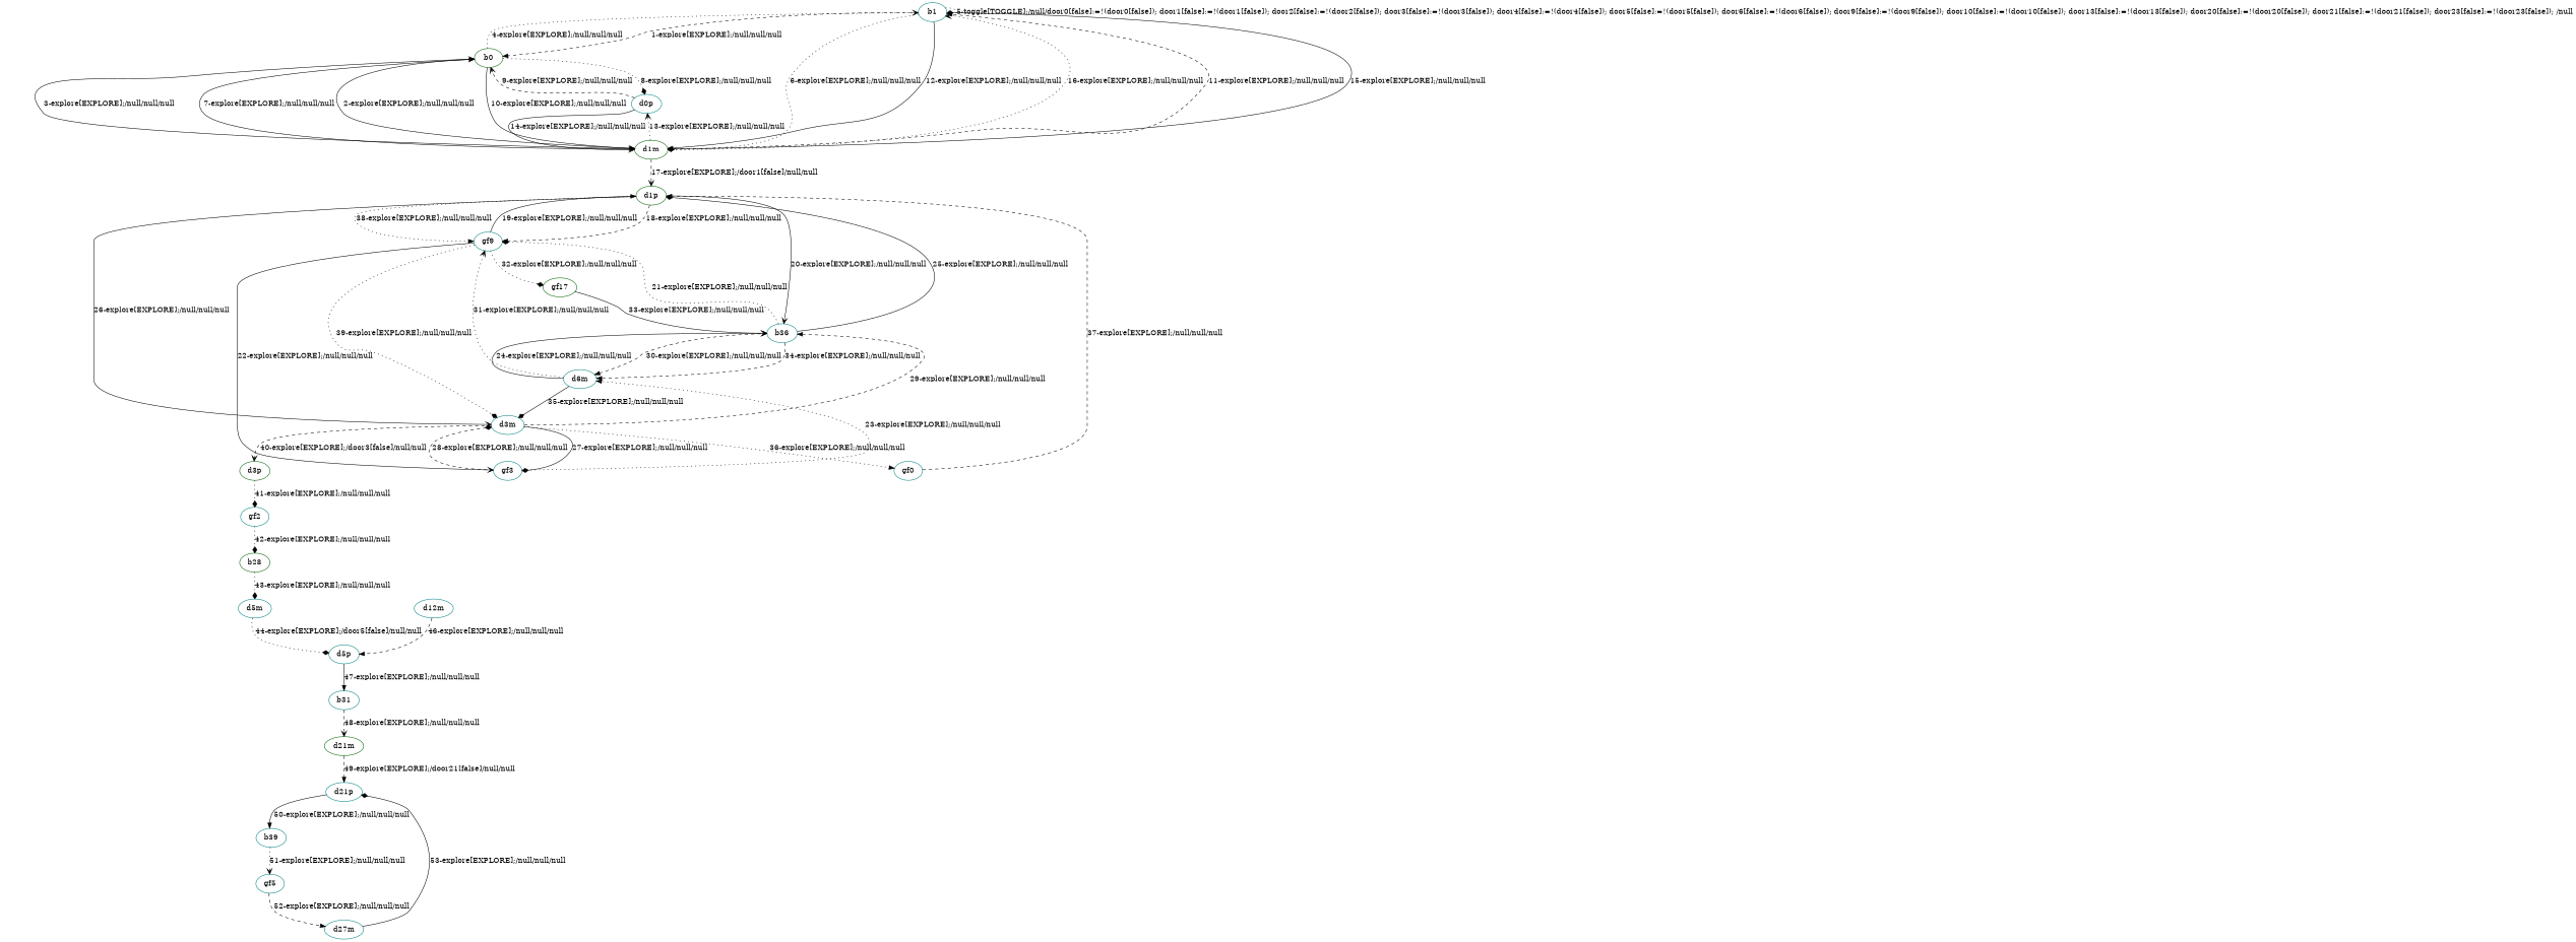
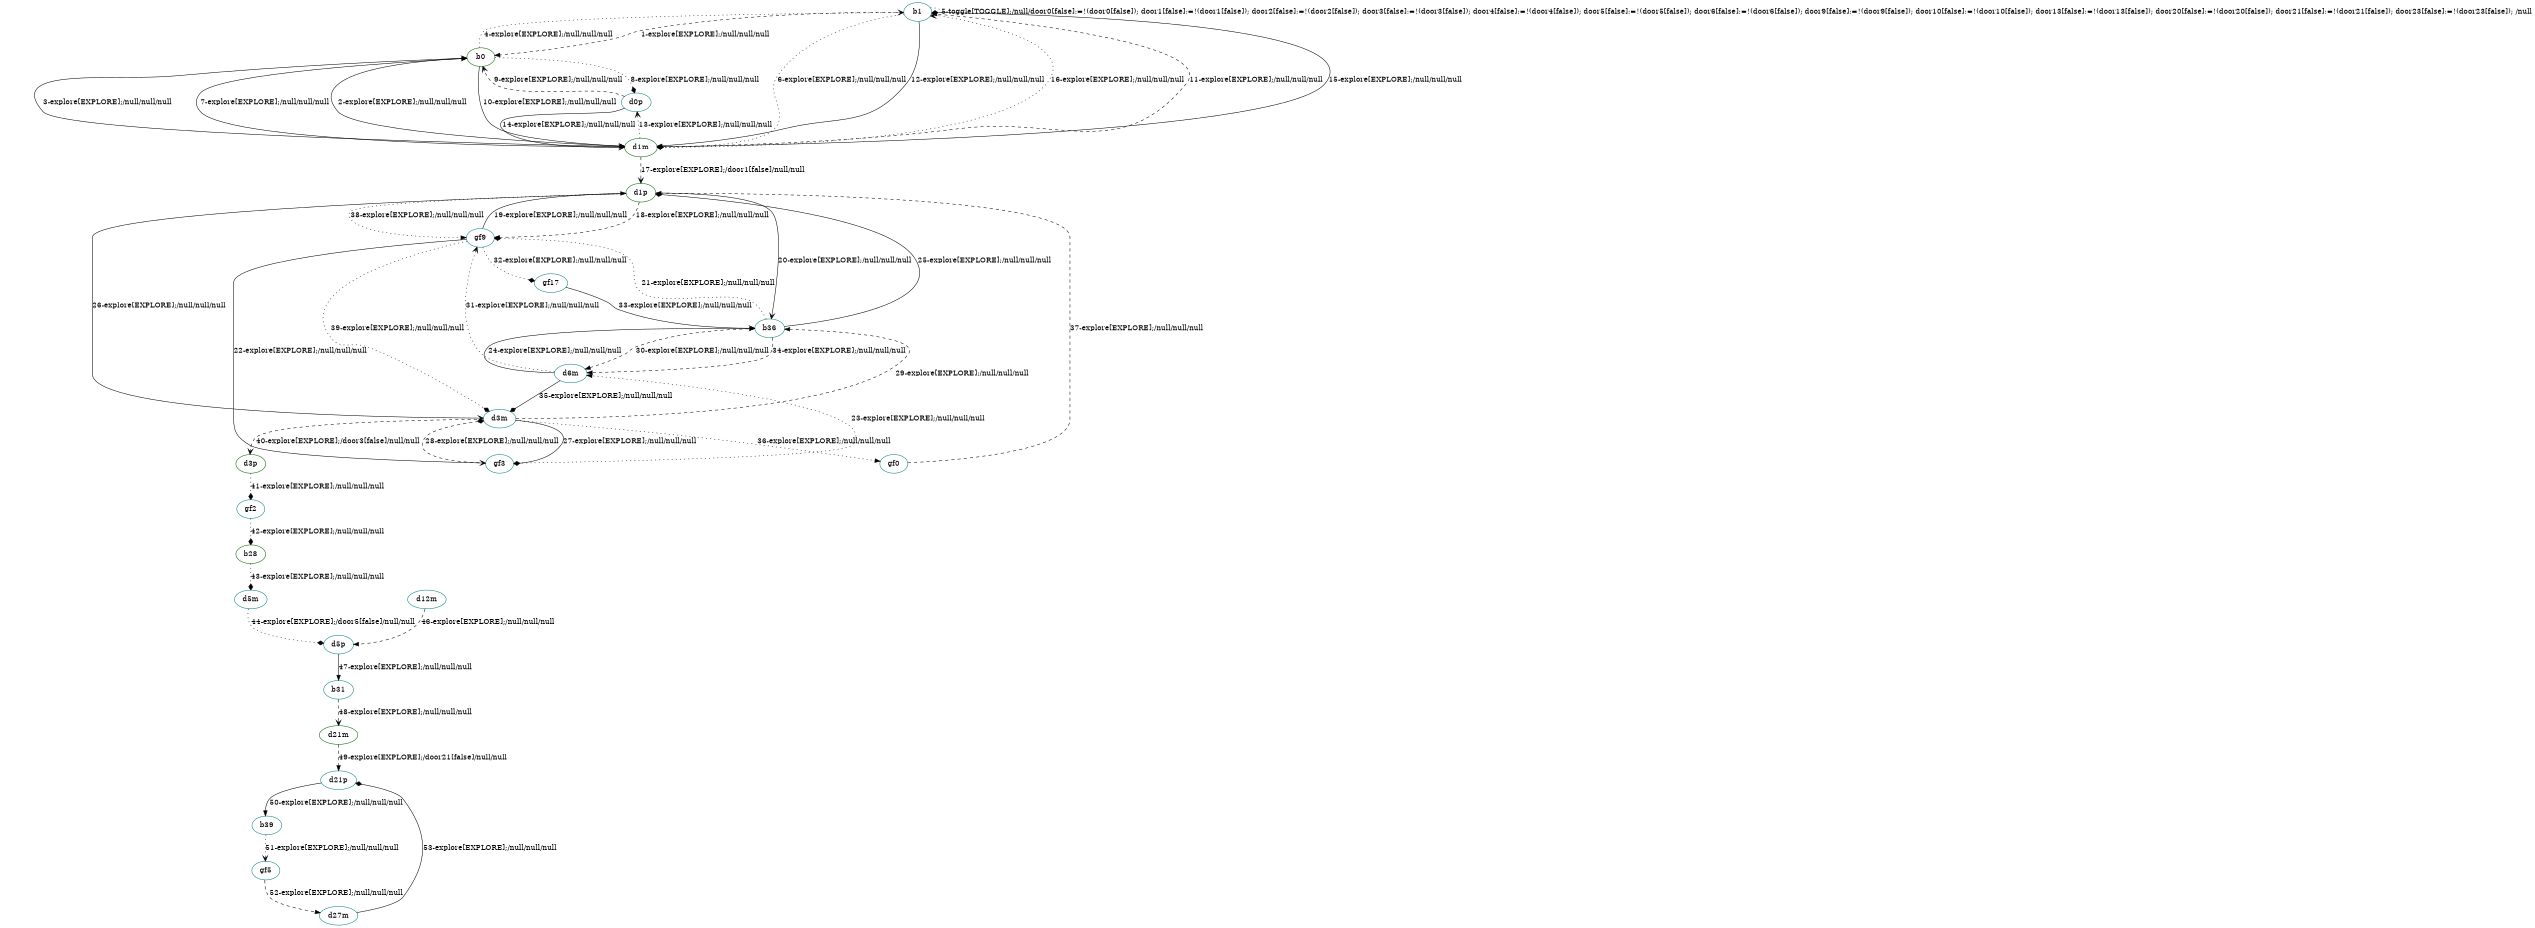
  digraph {
    fontname="DejaVu Serif"
    node [color=teal fontname="DejaVu Serif"]
    edge [arrowhead=normal fontname="DejaVu Serif" style=solid]
    b1
    b0 [color=darkgreen]
    d1m [color=darkgreen]
    d0p
    d1p [color=darkgreen]
    gf9
    b36
    d3m
    n9 [label=gf3]
-   gf17 [color=darkgreen]
+   gf17
    d6m
    gf0
    d3p [color=darkgreen]
    gf2
    b28 [color=darkgreen]
    d5m
    d5p
    b31
    d12m
    d21m [color=darkgreen]
    d21p
    b39
    gf5
    d27m
    b1 -> b1 [arrowhead=vee label="5-toggle[TOGGLE];/null/door0[false]:=!(door0[false]); door1[false]:=!(door1[false]); door2[false]:=!(door2[false]); door3[false]:=!(door3[false]); door4[false]:=!(door4[false]); door5[false]:=!(door5[false]); door6[false]:=!(door6[false]); door9[false]:=!(door9[false]); door10[false]:=!(door10[false]); door13[false]:=!(door13[false]); door20[false]:=!(door20[false]); door21[false]:=!(door21[false]); door23[false]:=!(door23[false]); /null" style=dotted]
    b1 -> b0 [label="1-explore[EXPLORE];/null/null/null" style=dashed]
    b1 -> d1m [arrowhead=diamond label="6-explore[EXPLORE];/null/null/null" style=dotted]
    b1 -> d1m [label="12-explore[EXPLORE];/null/null/null"]
    b1 -> d1m [arrowhead=diamond label="16-explore[EXPLORE];/null/null/null" style=dotted]
    b0 -> b1 [arrowhead=vee label="4-explore[EXPLORE];/null/null/null" style=dotted]
    b0 -> d1m [label="2-explore[EXPLORE];/null/null/null"]
    b0 -> d1m [arrowhead=vee label="10-explore[EXPLORE];/null/null/null"]
    b0 -> d0p [arrowhead=diamond label="8-explore[EXPLORE];/null/null/null" style=dotted]
    d1m -> b1 [label="11-explore[EXPLORE];/null/null/null" style=dashed]
    d1m -> b1 [arrowhead=diamond label="15-explore[EXPLORE];/null/null/null"]
    d1m -> b0 [arrowhead=vee label="3-explore[EXPLORE];/null/null/null"]
    d1m -> b0 [label="7-explore[EXPLORE];/null/null/null"]
    d1m -> d0p [arrowhead=vee label="13-explore[EXPLORE];/null/null/null" style=dotted]
    d1m -> d1p [arrowhead=vee label="17-explore[EXPLORE];/door1[false]/null/null" style=dashed]
    d0p -> b0 [arrowhead=vee label="9-explore[EXPLORE];/null/null/null" style=dashed]
    d0p -> d1m [arrowhead=vee label="14-explore[EXPLORE];/null/null/null"]
    d1p -> gf9 [label="18-explore[EXPLORE];/null/null/null" style=dashed]
    d1p -> gf9 [label="38-explore[EXPLORE];/null/null/null" style=dotted]
    d1p -> b36 [arrowhead=vee label="20-explore[EXPLORE];/null/null/null"]
    d1p -> d3m [arrowhead=vee label="26-explore[EXPLORE];/null/null/null"]
    gf9 -> d1p [label="19-explore[EXPLORE];/null/null/null"]
    gf9 -> d3m [arrowhead=diamond label="39-explore[EXPLORE];/null/null/null" style=dotted]
    gf9 -> n9 [arrowhead=vee label="22-explore[EXPLORE];/null/null/null"]
    gf9 -> gf17 [arrowhead=diamond label="32-explore[EXPLORE];/null/null/null" style=dotted]
    b36 -> d1p [arrowhead=diamond label="25-explore[EXPLORE];/null/null/null"]
    b36 -> gf9 [arrowhead=diamond label="21-explore[EXPLORE];/null/null/null" style=dotted]
    b36 -> d6m [label="30-explore[EXPLORE];/null/null/null" style=dashed]
    b36 -> d6m [label="34-explore[EXPLORE];/null/null/null" style=dashed]
    d3m -> b36 [label="29-explore[EXPLORE];/null/null/null" style=dashed]
    d3m -> n9 [arrowhead=diamond label="27-explore[EXPLORE];/null/null/null"]
    d3m -> gf0 [label="36-explore[EXPLORE];/null/null/null" style=dotted]
    d3m -> d3p [arrowhead=vee label="40-explore[EXPLORE];/door3[false]/null/null" style=dashed]
    n9 -> d3m [arrowhead=diamond label="28-explore[EXPLORE];/null/null/null" style=dashed]
    n9 -> d6m [label="23-explore[EXPLORE];/null/null/null" style=dotted]
    gf17 -> b36 [arrowhead=vee label="33-explore[EXPLORE];/null/null/null"]
    d6m -> gf9 [arrowhead=vee label="31-explore[EXPLORE];/null/null/null" style=dotted]
-   d6m -> b36 [arrowhead=vee label="24-explore[EXPLORE];/null/null/null"]
+   d6m -> b36 [label="24-explore[EXPLORE];/null/null/null"]
    d6m -> d3m [arrowhead=diamond label="35-explore[EXPLORE];/null/null/null"]
    gf0 -> d1p [label="37-explore[EXPLORE];/null/null/null" style=dashed]
    d3p -> gf2 [arrowhead=diamond label="41-explore[EXPLORE];/null/null/null" style=dotted]
    gf2 -> b28 [arrowhead=diamond label="42-explore[EXPLORE];/null/null/null" style=dotted]
    b28 -> d5m [arrowhead=diamond label="43-explore[EXPLORE];/null/null/null" style=dotted]
    d5m -> d5p [arrowhead=diamond label="44-explore[EXPLORE];/door5[false]/null/null" style=dotted]
    d5p -> b31 [label="47-explore[EXPLORE];/null/null/null"]
    b31 -> d21m [arrowhead=vee label="48-explore[EXPLORE];/null/null/null" style=dashed]
    d12m -> d5p [label="46-explore[EXPLORE];/null/null/null" style=dashed]
    d21m -> d21p [label="49-explore[EXPLORE];/door21[false]/null/null" style=dashed]
    d21p -> b39 [label="50-explore[EXPLORE];/null/null/null"]
    b39 -> gf5 [arrowhead=vee label="51-explore[EXPLORE];/null/null/null" style=dotted]
    gf5 -> d27m [label="52-explore[EXPLORE];/null/null/null" style=dashed]
    d27m -> d21p [arrowhead=diamond label="53-explore[EXPLORE];/null/null/null"]
  }
